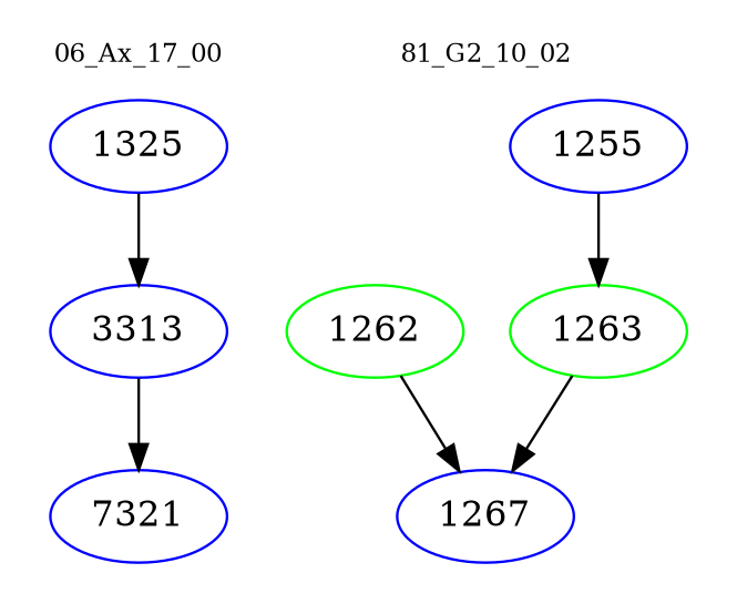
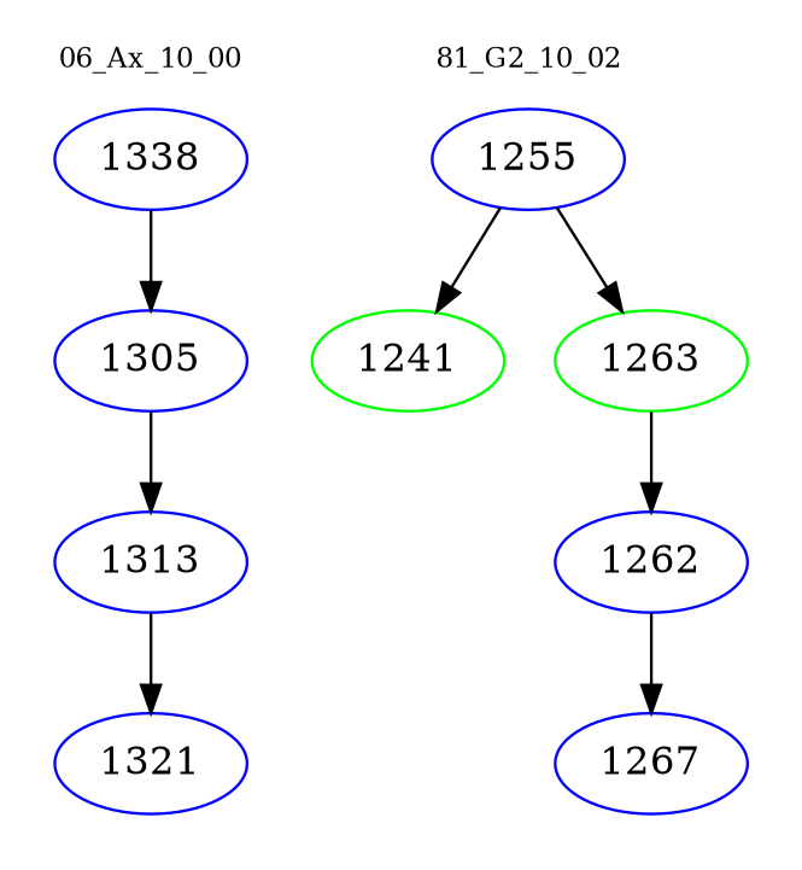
  digraph {
    node [color=blue]
    edge [color=black]
-   n2 [label=1325]
-   n3 [label=3313]
-   n4 [label=7321]
+   n1 [label=1338]
+   n2 [label=1305]
+   n3 [label=1313]
+   n4 [label=1321]
    n5 [label=1255]
+   n6 [color=green label=1241]
    n7 [color=green label=1263]
-   n8 [color=green label=1262]
+   n8 [label=1262]
    n9 [label=1267]
    subgraph cluster_1 {
      color=white
      fontsize=10
-     label="06_Ax_17_00"
+     label="06_Ax_10_00"
+     n1
      n2
      n3
      n4
    }
    subgraph cluster_2 {
      color=white
      fontsize=10
      label="81_G2_10_02"
      n5
+     n6
      n7
      n8
      n9
    }
+   n1 -> n2
    n2 -> n3
    n3 -> n4
+   n5 -> n6
    n5 -> n7
-   n7 -> n9
+   n7 -> n8
    n8 -> n9
  }
